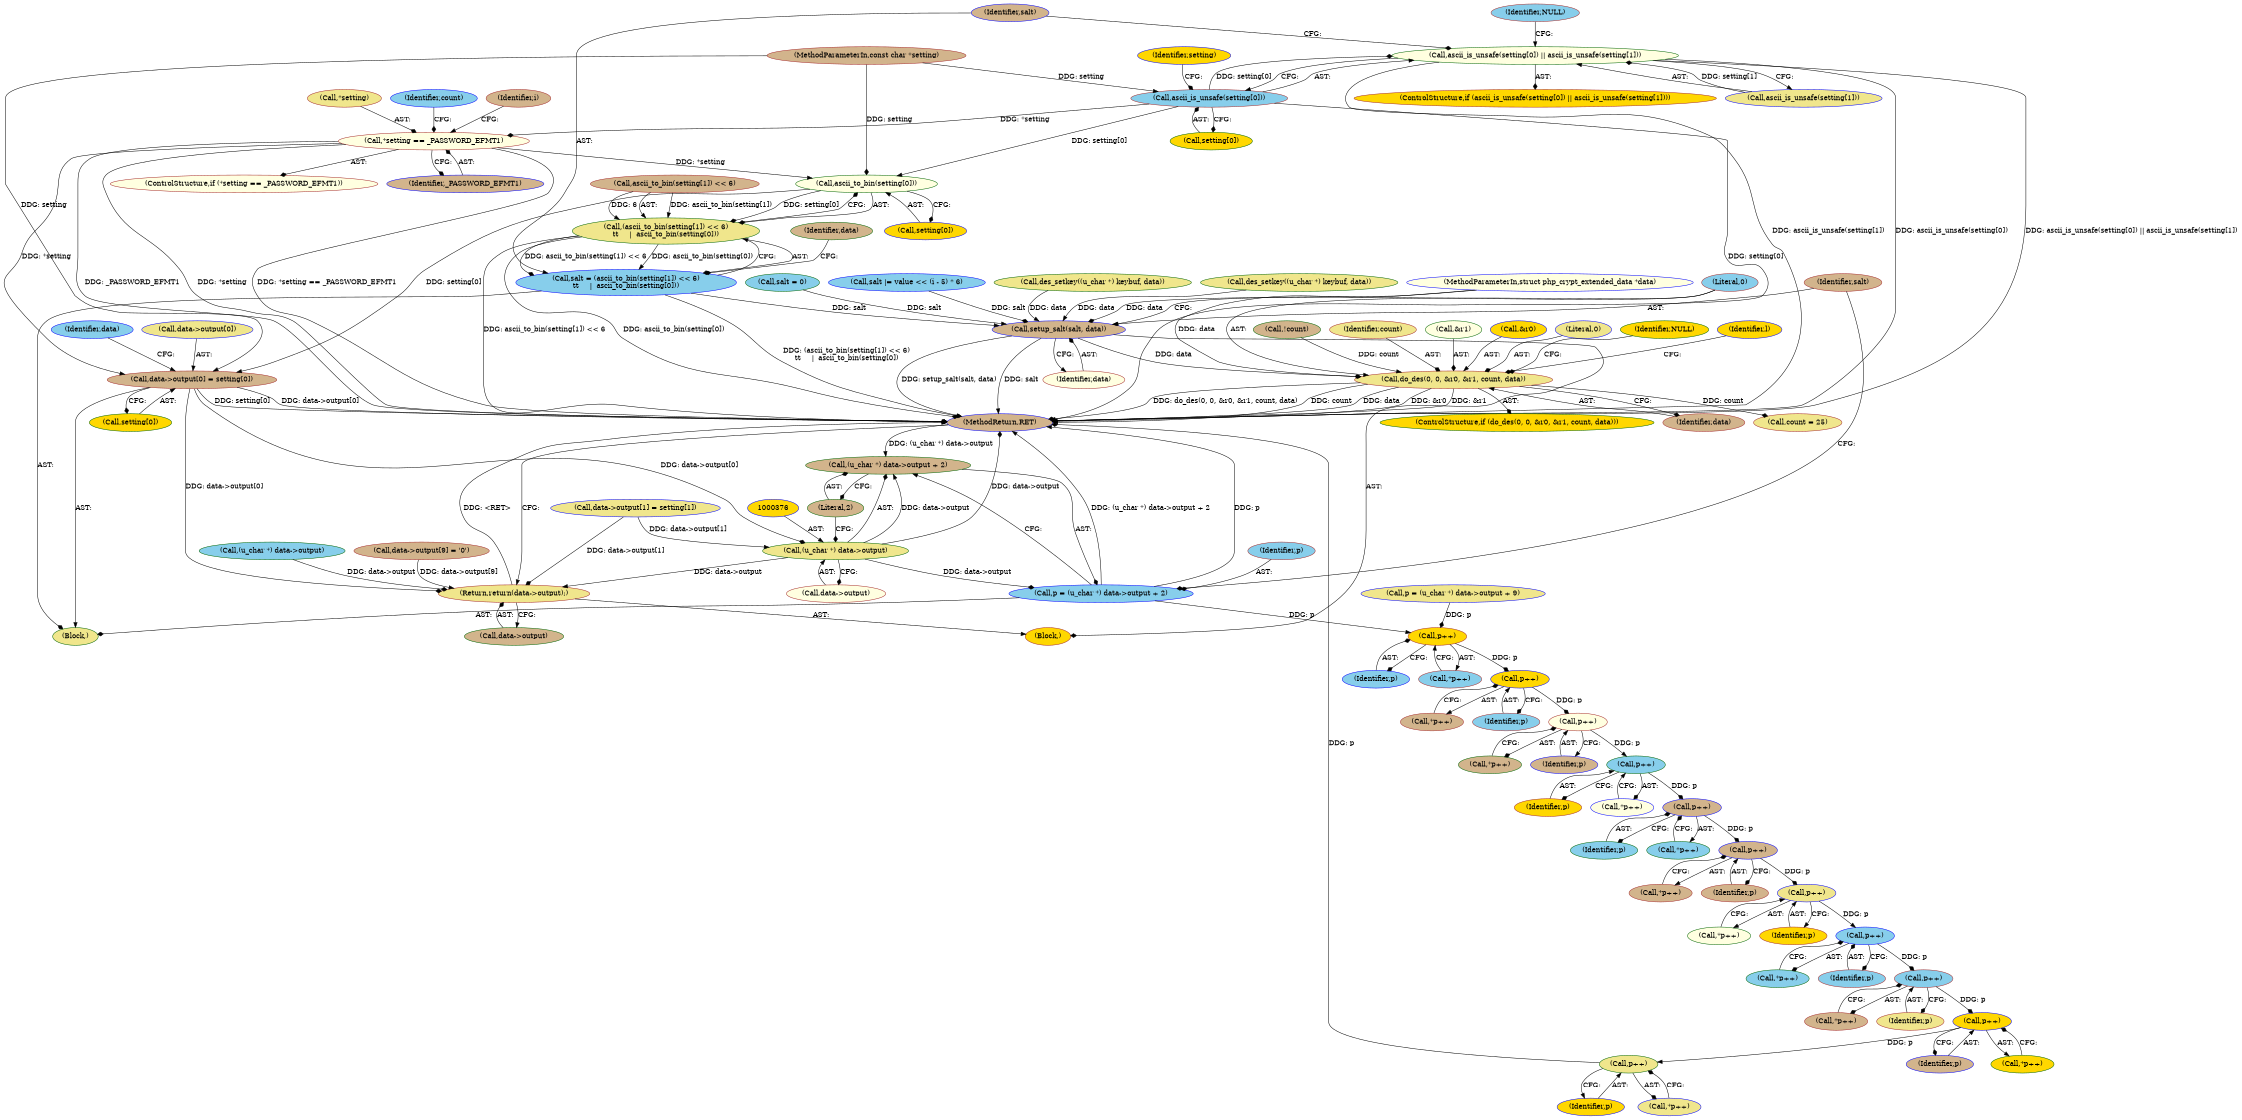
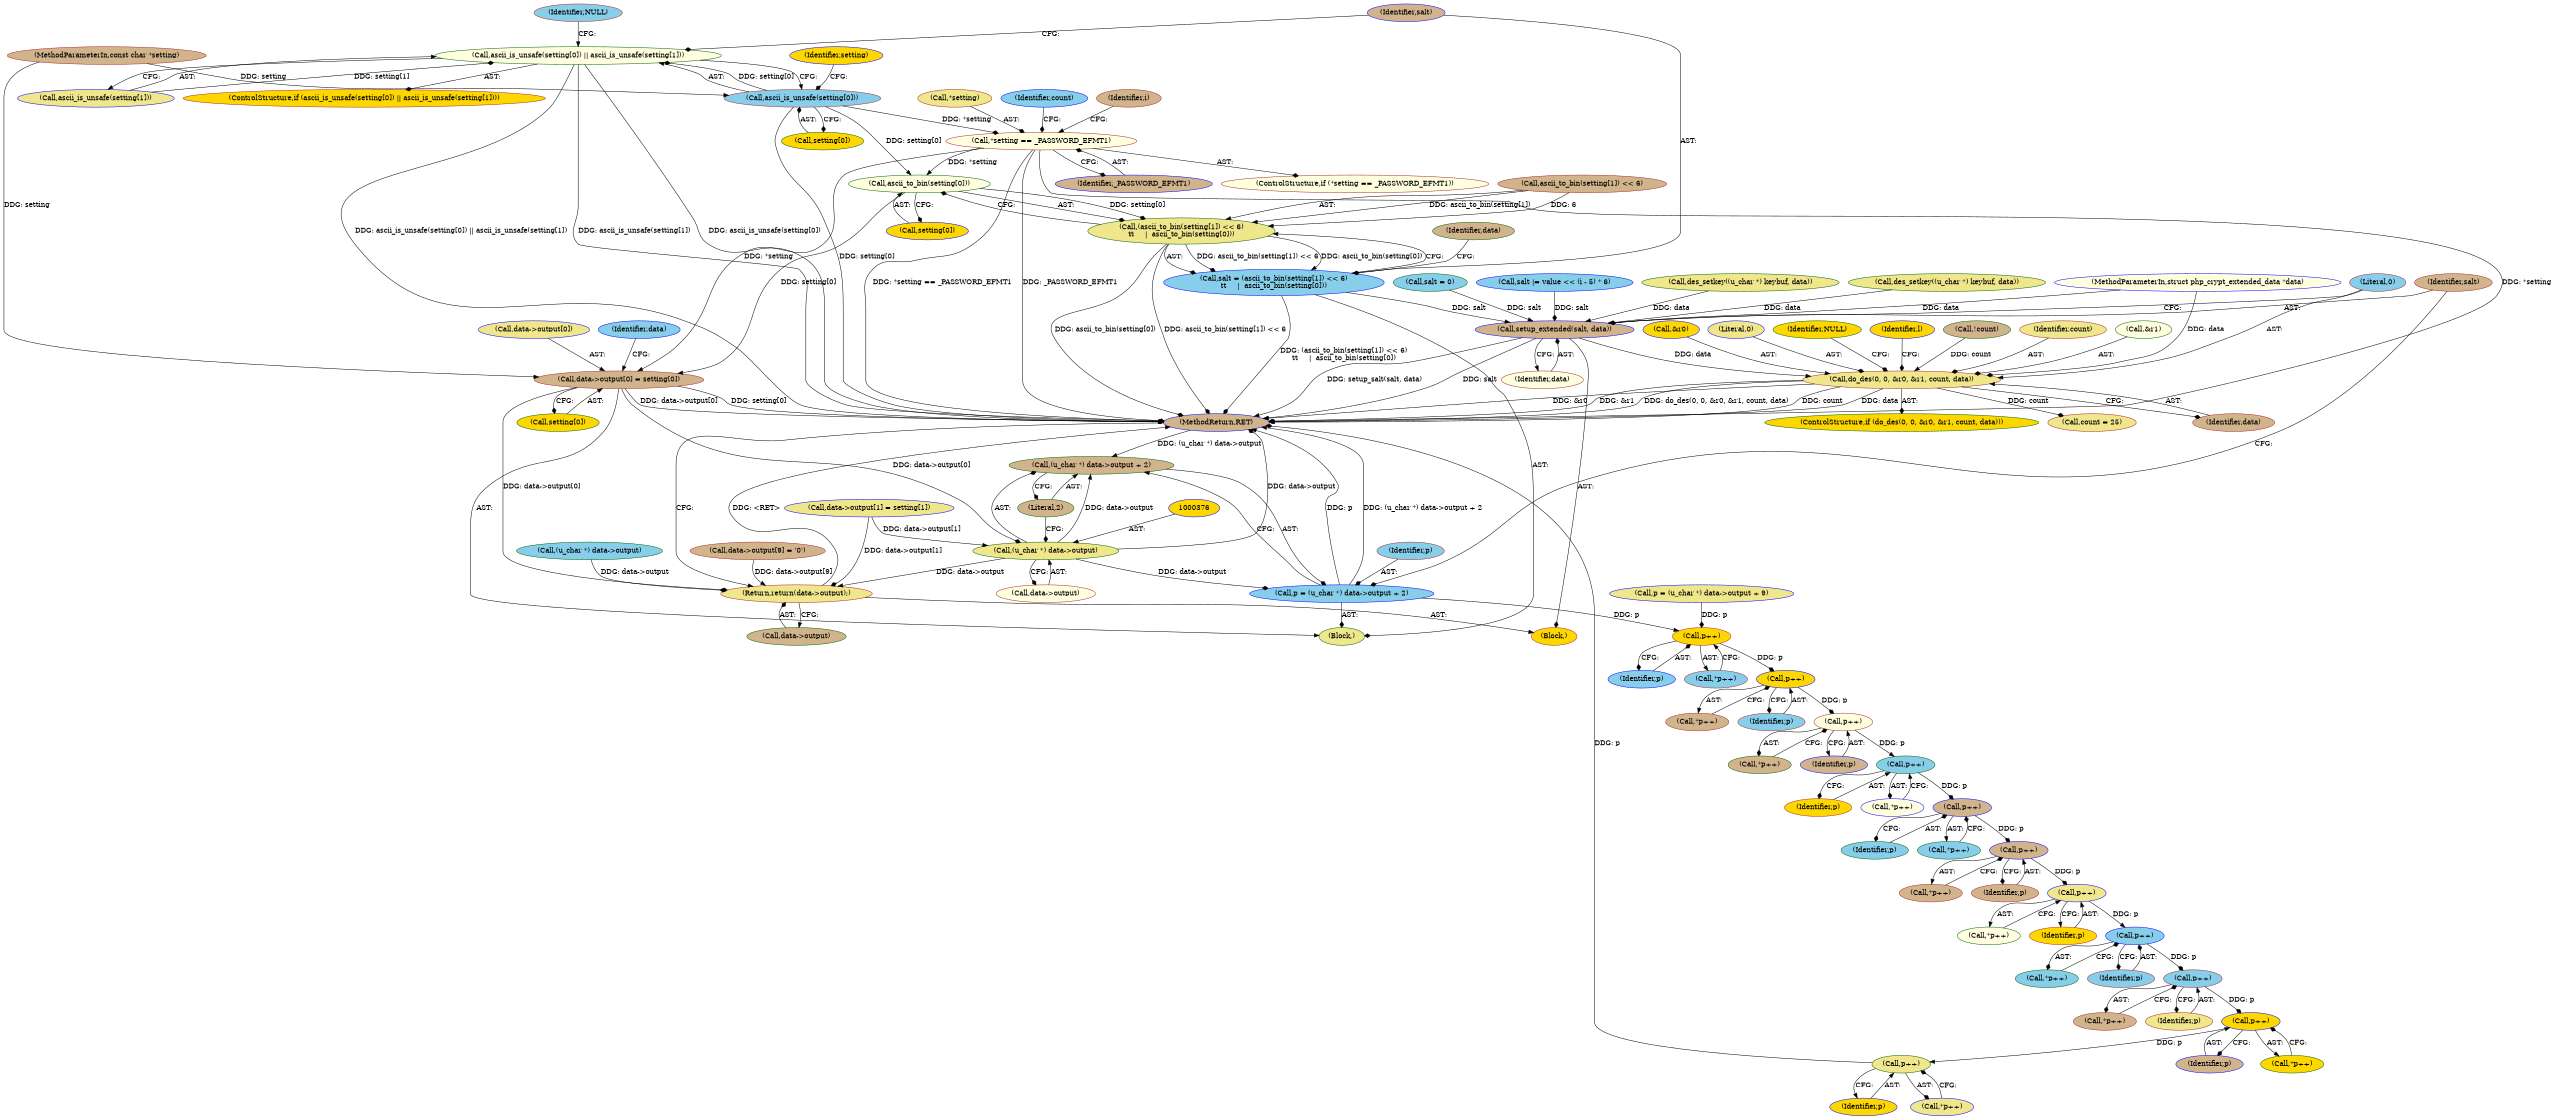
  digraph {
    node [color=brown fillcolor=tan style=filled]
    edge [arrowhead=diamond]
    n1 [fillcolor=lightyellow label="(Call,*setting == _PASSWORD_EFMT1)"]
    n2 [color=darkgreen fillcolor=lightyellow label="(Call,ascii_to_bin(setting[0]))"]
    n3 [label="(Call,data->output[0] = setting[0])"]
    n4 [fillcolor=lightyellow label="(ControlStructure,if (*setting == _PASSWORD_EFMT1))"]
    n5 [color=blue label="(Identifier,_PASSWORD_EFMT1)"]
    n6 [color=blue label="(MethodReturn,RET)"]
    n7 [fillcolor=skyblue label="(Call,ascii_is_unsafe(setting[0]))"]
    n8 [color=darkgreen fillcolor=lightyellow label="(Call,ascii_is_unsafe(setting[0]) || ascii_is_unsafe(setting[1]))"]
    n9 [color=darkgreen fillcolor=gold label="(Call,setting[0])"]
    n10 [color=darkgreen fillcolor=khaki label="(Call,(ascii_to_bin(setting[1]) << 6)\n\t\t     |  ascii_to_bin(setting[0]))"]
    n11 [color=blue fillcolor=gold label="(Call,setting[0])"]
    n12 [color=darkgreen fillcolor=khaki label="(Block,)"]
    n13 [color=darkgreen fillcolor=khaki label="(Call,(u_char *) data->output)"]
    n14 [fillcolor=khaki label="(Return,return(data->output);)"]
    n15 [color=darkgreen fillcolor=gold label="(Call,setting[0])"]
    n16 [color=darkgreen label="(Call,(u_char *) data->output + 2)"]
    n17 [fillcolor=gold label="(ControlStructure,if (ascii_is_unsafe(setting[0]) || ascii_is_unsafe(setting[1])))"]
    n18 [color=blue fillcolor=khaki label="(Call,ascii_is_unsafe(setting[1]))"]
    n19 [color=blue fillcolor=skyblue label="(Call,salt = (ascii_to_bin(setting[1]) << 6)\n\t\t     |  ascii_to_bin(setting[0]))"]
-   n20 [color=blue label="(Call,setup_salt(salt, data))"]
+   n20 [color=blue label="(Call,setup_extended(salt, data))"]
    n21 [fillcolor=khaki label="(Call,do_des(0, 0, &r0, &r1, count, data))"]
    n22 [fillcolor=lightyellow label="(Identifier,data)"]
    n23 [fillcolor=gold label="(Block,)"]
    n24 [color=darkgreen fillcolor=gold label="(ControlStructure,if (do_des(0, 0, &r0, &r1, count, data)))"]
    n25 [label="(Identifier,data)"]
    n26 [fillcolor=khaki label="(Call,count = 25)"]
    n27 [color=blue fillcolor=skyblue label="(Call,p = (u_char *) data->output + 2)"]
    n28 [fillcolor=lightyellow label="(Call,data->output)"]
    n29 [color=darkgreen label="(Call,data->output)"]
    n30 [fillcolor=gold label="(Call,p++)"]
    n31 [color=darkgreen label="(Literal,2)"]
    n32 [color=blue fillcolor=gold label="(Call,p++)"]
    n33 [color=blue fillcolor=skyblue label="(Identifier,p)"]
    n34 [fillcolor=skyblue label="(Call,*p++)"]
    n35 [fillcolor=lightyellow label="(Call,p++)"]
    n36 [label="(Call,*p++)"]
    n37 [fillcolor=skyblue label="(Identifier,p)"]
    n38 [color=darkgreen fillcolor=skyblue label="(Call,p++)"]
    n39 [color=darkgreen label="(Call,*p++)"]
    n40 [color=blue label="(Identifier,p)"]
    n41 [color=blue label="(Call,p++)"]
    n42 [fillcolor=gold label="(Identifier,p)"]
    n43 [color=blue fillcolor=lightyellow label="(Call,*p++)"]
    n44 [color=blue label="(Call,p++)"]
    n45 [color=darkgreen fillcolor=skyblue label="(Identifier,p)"]
    n46 [color=darkgreen fillcolor=skyblue label="(Call,*p++)"]
    n47 [color=blue fillcolor=khaki label="(Call,p++)"]
    n48 [label="(Call,*p++)"]
    n49 [label="(Identifier,p)"]
    n50 [color=blue fillcolor=skyblue label="(Call,p++)"]
    n51 [color=darkgreen fillcolor=lightyellow label="(Call,*p++)"]
    n52 [fillcolor=gold label="(Identifier,p)"]
    n53 [fillcolor=skyblue label="(Call,p++)"]
    n54 [color=darkgreen fillcolor=skyblue label="(Call,*p++)"]
    n55 [fillcolor=skyblue label="(Identifier,p)"]
    n56 [color=blue fillcolor=gold label="(Call,p++)"]
    n57 [label="(Call,*p++)"]
    n58 [fillcolor=khaki label="(Identifier,p)"]
    n59 [color=darkgreen fillcolor=khaki label="(Call,p++)"]
    n60 [color=blue label="(Identifier,p)"]
    n61 [color=darkgreen fillcolor=gold label="(Call,*p++)"]
    n62 [color=blue fillcolor=gold label="(Identifier,p)"]
    n63 [color=blue fillcolor=khaki label="(Call,*p++)"]
    n64 [color=blue fillcolor=khaki label="(Call,p = (u_char *) data->output + 9)"]
    n65 [color=blue fillcolor=lightyellow label="(MethodParameterIn,struct php_crypt_extended_data *data)"]
    n66 [color=blue fillcolor=khaki label="(Literal,0)"]
    n67 [color=darkgreen fillcolor=khaki label="(Call,des_setkey((u_char *) keybuf, data))"]
    n68 [label="(Identifier,i)"]
    n69 [fillcolor=skyblue label="(Identifier,p)"]
    n70 [color=darkgreen fillcolor=gold label="(Identifier,NULL)"]
    n71 [color=blue fillcolor=gold label="(Identifier,l)"]
    n72 [color=darkgreen label="(Identifier,data)"]
    n73 [color=darkgreen fillcolor=khaki label="(Call,des_setkey((u_char *) keybuf, data))"]
    n74 [color=blue fillcolor=khaki label="(Call,data->output[1] = setting[1])"]
    n75 [fillcolor=skyblue label="(Literal,0)"]
    n76 [color=darkgreen label="(Call,!count)"]
    n77 [fillcolor=khaki label="(Identifier,count)"]
    n78 [color=darkgreen fillcolor=lightyellow label="(Call,&r1)"]
    n79 [color=blue label="(Identifier,salt)"]
    n80 [color=blue fillcolor=skyblue label="(Identifier,data)"]
    n81 [fillcolor=khaki label="(Call,*setting)"]
    n82 [color=blue fillcolor=gold label="(Identifier,setting)"]
    n83 [label="(Identifier,salt)"]
    n84 [label="(Call,ascii_to_bin(setting[1]) << 6)"]
    n85 [color=blue fillcolor=skyblue label="(Identifier,count)"]
    n86 [fillcolor=skyblue label="(Identifier,NULL)"]
    n87 [color=darkgreen fillcolor=skyblue label="(Call,(u_char *) data->output)"]
    n88 [label="(MethodParameterIn,const char *setting)"]
    n89 [color=darkgreen fillcolor=skyblue label="(Call,salt = 0)"]
    n90 [color=blue fillcolor=khaki label="(Call,data->output[0])"]
    n91 [label="(Call,data->output[9] = '\0')"]
    n92 [color=blue fillcolor=gold label="(Call,&r0)"]
    n93 [color=blue fillcolor=skyblue label="(Call,salt |= value << (i - 5) * 6)"]
    1000376 [color=blue fillcolor=gold]
    n1 -> n2 [arrowhead=normal label="DDG: *setting"]
    n1 -> n3 [arrowhead=normal label="DDG: *setting"]
    n1 -> n4 [label="AST: "]
    n1 -> n5 [label="CFG: "]
    n1 -> n6 [label="DDG: _PASSWORD_EFMT1"]
    n1 -> n6 [label="DDG: *setting"]
    n1 -> n6 [arrowhead=normal label="DDG: *setting == _PASSWORD_EFMT1"]
    n2 -> n3 [arrowhead=normal label="DDG: setting[0]"]
    n2 -> n10 [label="AST: "]
    n2 -> n10 [label="DDG: setting[0]"]
    n2 -> n11 [label="CFG: "]
    n3 -> n6 [arrowhead=normal label="DDG: setting[0]"]
    n3 -> n6 [label="DDG: data->output[0]"]
    n3 -> n12 [arrowhead=normal label="AST: "]
    n3 -> n13 [label="DDG: data->output[0]"]
    n3 -> n14 [label="DDG: data->output[0]"]
    n3 -> n15 [label="CFG: "]
    n5 -> n1 [label="AST: "]
    n6 -> n14 [arrowhead=normal label="CFG: "]
    n6 -> n16 [arrowhead=normal label="DDG: (u_char *) data->output"]
    n7 -> n1 [label="DDG: *setting"]
    n7 -> n2 [arrowhead=normal label="DDG: setting[0]"]
    n7 -> n6 [arrowhead=normal label="DDG: setting[0]"]
    n7 -> n8 [arrowhead=normal label="AST: "]
    n7 -> n8 [label="DDG: setting[0]"]
    n7 -> n9 [label="CFG: "]
    n8 -> n6 [arrowhead=normal label="DDG: ascii_is_unsafe(setting[0])"]
    n8 -> n6 [label="DDG: ascii_is_unsafe(setting[0]) || ascii_is_unsafe(setting[1])"]
    n8 -> n6 [label="DDG: ascii_is_unsafe(setting[1])"]
    n8 -> n7 [arrowhead=normal label="CFG: "]
    n8 -> n17 [label="AST: "]
    n8 -> n18 [arrowhead=normal label="CFG: "]
    n9 -> n7 [label="AST: "]
    n10 -> n2 [label="CFG: "]
    n10 -> n6 [label="DDG: ascii_to_bin(setting[1]) << 6"]
    n10 -> n6 [label="DDG: ascii_to_bin(setting[0])"]
    n10 -> n19 [label="AST: "]
    n10 -> n19 [label="DDG: ascii_to_bin(setting[1]) << 6"]
    n10 -> n19 [arrowhead=normal label="DDG: ascii_to_bin(setting[0])"]
    n11 -> n2 [arrowhead=normal label="AST: "]
    n13 -> n6 [label="DDG: data->output"]
    n13 -> n14 [arrowhead=normal label="DDG: data->output"]
    n13 -> n16 [label="AST: "]
    n13 -> n16 [arrowhead=normal label="DDG: data->output"]
    n13 -> n27 [label="DDG: data->output"]
    n13 -> n28 [label="CFG: "]
    n14 -> n6 [arrowhead=normal label="DDG: <RET>"]
    n14 -> n23 [arrowhead=normal label="AST: "]
    n14 -> n29 [arrowhead=normal label="CFG: "]
    n15 -> n3 [arrowhead=normal label="AST: "]
    n16 -> n27 [label="AST: "]
    n16 -> n31 [label="CFG: "]
    n18 -> n8 [arrowhead=normal label="AST: "]
    n18 -> n8 [label="DDG: setting[1]"]
    n19 -> n6 [label="DDG: (ascii_to_bin(setting[1]) << 6)\n\t\t     |  ascii_to_bin(setting[0])"]
    n19 -> n10 [arrowhead=normal label="CFG: "]
    n19 -> n12 [label="AST: "]
    n19 -> n20 [arrowhead=normal label="DDG: salt"]
    n20 -> n6 [arrowhead=normal label="DDG: salt"]
    n20 -> n6 [arrowhead=normal label="DDG: setup_salt(salt, data)"]
    n20 -> n21 [arrowhead=normal label="DDG: data"]
    n20 -> n22 [arrowhead=normal label="CFG: "]
    n20 -> n23 [label="AST: "]
    n21 -> n6 [arrowhead=normal label="DDG: count"]
    n21 -> n6 [arrowhead=normal label="DDG: data"]
    n21 -> n6 [arrowhead=normal label="DDG: &r0"]
    n21 -> n6 [arrowhead=normal label="DDG: &r1"]
    n21 -> n6 [label="DDG: do_des(0, 0, &r0, &r1, count, data)"]
    n21 -> n24 [label="AST: "]
    n21 -> n25 [label="CFG: "]
    n21 -> n26 [label="DDG: count"]
    n22 -> n20 [label="AST: "]
    n25 -> n21 [arrowhead=normal label="AST: "]
    n27 -> n6 [arrowhead=normal label="DDG: p"]
    n27 -> n6 [arrowhead=normal label="DDG: (u_char *) data->output + 2"]
    n27 -> n12 [label="AST: "]
    n27 -> n16 [arrowhead=normal label="CFG: "]
    n27 -> n30 [arrowhead=normal label="DDG: p"]
    n28 -> n13 [arrowhead=normal label="AST: "]
    n29 -> n14 [label="AST: "]
    n30 -> n32 [label="DDG: p"]
    n30 -> n33 [label="CFG: "]
    n30 -> n34 [arrowhead=normal label="AST: "]
    n31 -> n13 [label="CFG: "]
-   n31 -> n16 [label="AST: "]
+   n31 -> n16 [arrowhead=normal label="AST: "]
    n32 -> n35 [label="DDG: p"]
    n32 -> n36 [arrowhead=normal label="AST: "]
    n32 -> n37 [label="CFG: "]
    n33 -> n30 [label="AST: "]
    n34 -> n30 [arrowhead=normal label="CFG: "]
    n35 -> n38 [arrowhead=normal label="DDG: p"]
    n35 -> n39 [label="AST: "]
    n35 -> n40 [arrowhead=normal label="CFG: "]
    n36 -> n32 [label="CFG: "]
    n37 -> n32 [arrowhead=normal label="AST: "]
    n38 -> n41 [label="DDG: p"]
    n38 -> n42 [label="CFG: "]
    n38 -> n43 [label="AST: "]
    n39 -> n35 [label="CFG: "]
    n40 -> n35 [arrowhead=normal label="AST: "]
    n41 -> n44 [label="DDG: p"]
    n41 -> n45 [label="CFG: "]
    n41 -> n46 [arrowhead=normal label="AST: "]
    n42 -> n38 [arrowhead=normal label="AST: "]
    n43 -> n38 [arrowhead=normal label="CFG: "]
    n44 -> n47 [label="DDG: p"]
    n44 -> n48 [arrowhead=normal label="AST: "]
    n44 -> n49 [label="CFG: "]
    n45 -> n41 [label="AST: "]
    n46 -> n41 [label="CFG: "]
    n47 -> n50 [arrowhead=normal label="DDG: p"]
    n47 -> n51 [arrowhead=normal label="AST: "]
    n47 -> n52 [arrowhead=normal label="CFG: "]
    n48 -> n44 [label="CFG: "]
    n49 -> n44 [arrowhead=normal label="AST: "]
    n50 -> n53 [label="DDG: p"]
    n50 -> n54 [label="AST: "]
    n50 -> n55 [label="CFG: "]
    n51 -> n47 [arrowhead=normal label="CFG: "]
    n52 -> n47 [arrowhead=normal label="AST: "]
    n53 -> n56 [label="DDG: p"]
    n53 -> n57 [label="AST: "]
    n53 -> n58 [label="CFG: "]
    n54 -> n50 [label="CFG: "]
    n55 -> n50 [label="AST: "]
    n56 -> n59 [arrowhead=normal label="DDG: p"]
    n56 -> n60 [label="CFG: "]
    n56 -> n61 [arrowhead=normal label="AST: "]
    n57 -> n53 [label="CFG: "]
    n58 -> n53 [arrowhead=normal label="AST: "]
    n59 -> n6 [label="DDG: p"]
    n59 -> n62 [arrowhead=normal label="CFG: "]
    n59 -> n63 [label="AST: "]
    n60 -> n56 [arrowhead=normal label="AST: "]
    n61 -> n56 [label="CFG: "]
    n62 -> n59 [arrowhead=normal label="AST: "]
    n63 -> n59 [label="CFG: "]
    n64 -> n30 [label="DDG: p"]
    n65 -> n20 [label="DDG: data"]
    n65 -> n21 [label="DDG: data"]
    n66 -> n21 [label="AST: "]
    n67 -> n20 [arrowhead=normal label="DDG: data"]
    n68 -> n1 [arrowhead=normal label="CFG: "]
    n69 -> n27 [label="AST: "]
    n70 -> n21 [label="CFG: "]
    n71 -> n21 [label="CFG: "]
    n72 -> n19 [label="CFG: "]
    n73 -> n20 [arrowhead=normal label="DDG: data"]
    n74 -> n13 [arrowhead=normal label="DDG: data->output[1]"]
    n74 -> n14 [label="DDG: data->output[1]"]
    n75 -> n20 [arrowhead=normal label="CFG: "]
    n75 -> n21 [arrowhead=normal label="AST: "]
    n76 -> n21 [arrowhead=normal label="DDG: count"]
    n77 -> n21 [label="AST: "]
    n78 -> n21 [label="AST: "]
    n79 -> n8 [label="CFG: "]
    n79 -> n19 [arrowhead=normal label="AST: "]
    n80 -> n3 [arrowhead=normal label="CFG: "]
    n81 -> n1 [label="AST: "]
    n82 -> n7 [label="CFG: "]
    n83 -> n20 [arrowhead=normal label="AST: "]
    n83 -> n27 [label="CFG: "]
    n84 -> n10 [arrowhead=normal label="AST: "]
    n84 -> n10 [arrowhead=normal label="DDG: ascii_to_bin(setting[1])"]
    n84 -> n10 [arrowhead=normal label="DDG: 6"]
    n85 -> n1 [label="CFG: "]
    n86 -> n8 [arrowhead=normal label="CFG: "]
    n87 -> n14 [label="DDG: data->output"]
-   n88 -> n2 [label="DDG: setting"]
    n88 -> n3 [arrowhead=normal label="DDG: setting"]
    n88 -> n7 [arrowhead=normal label="DDG: setting"]
    n89 -> n20 [arrowhead=normal label="DDG: salt"]
    n90 -> n3 [arrowhead=normal label="AST: "]
    n91 -> n14 [arrowhead=normal label="DDG: data->output[9]"]
    n92 -> n21 [arrowhead=normal label="AST: "]
    n93 -> n20 [label="DDG: salt"]
    1000376 -> n13 [arrowhead=normal label="AST: "]
  }
